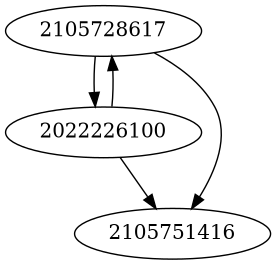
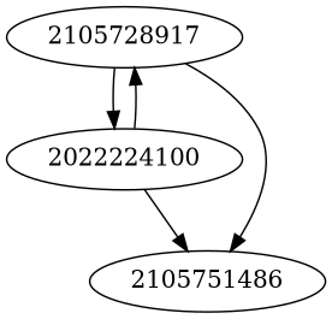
  strict digraph {
-   2105728617
-   2022224100 [label=2022226100]
-   2105751486 [label=2105751416]
+   2105728617 [label=2105728917]
+   2022224100
+   2105751486
    2105728617 -> 2022224100
    2105728617 -> 2105751486
    2022224100 -> 2105728617
    2022224100 -> 2105751486
  }
